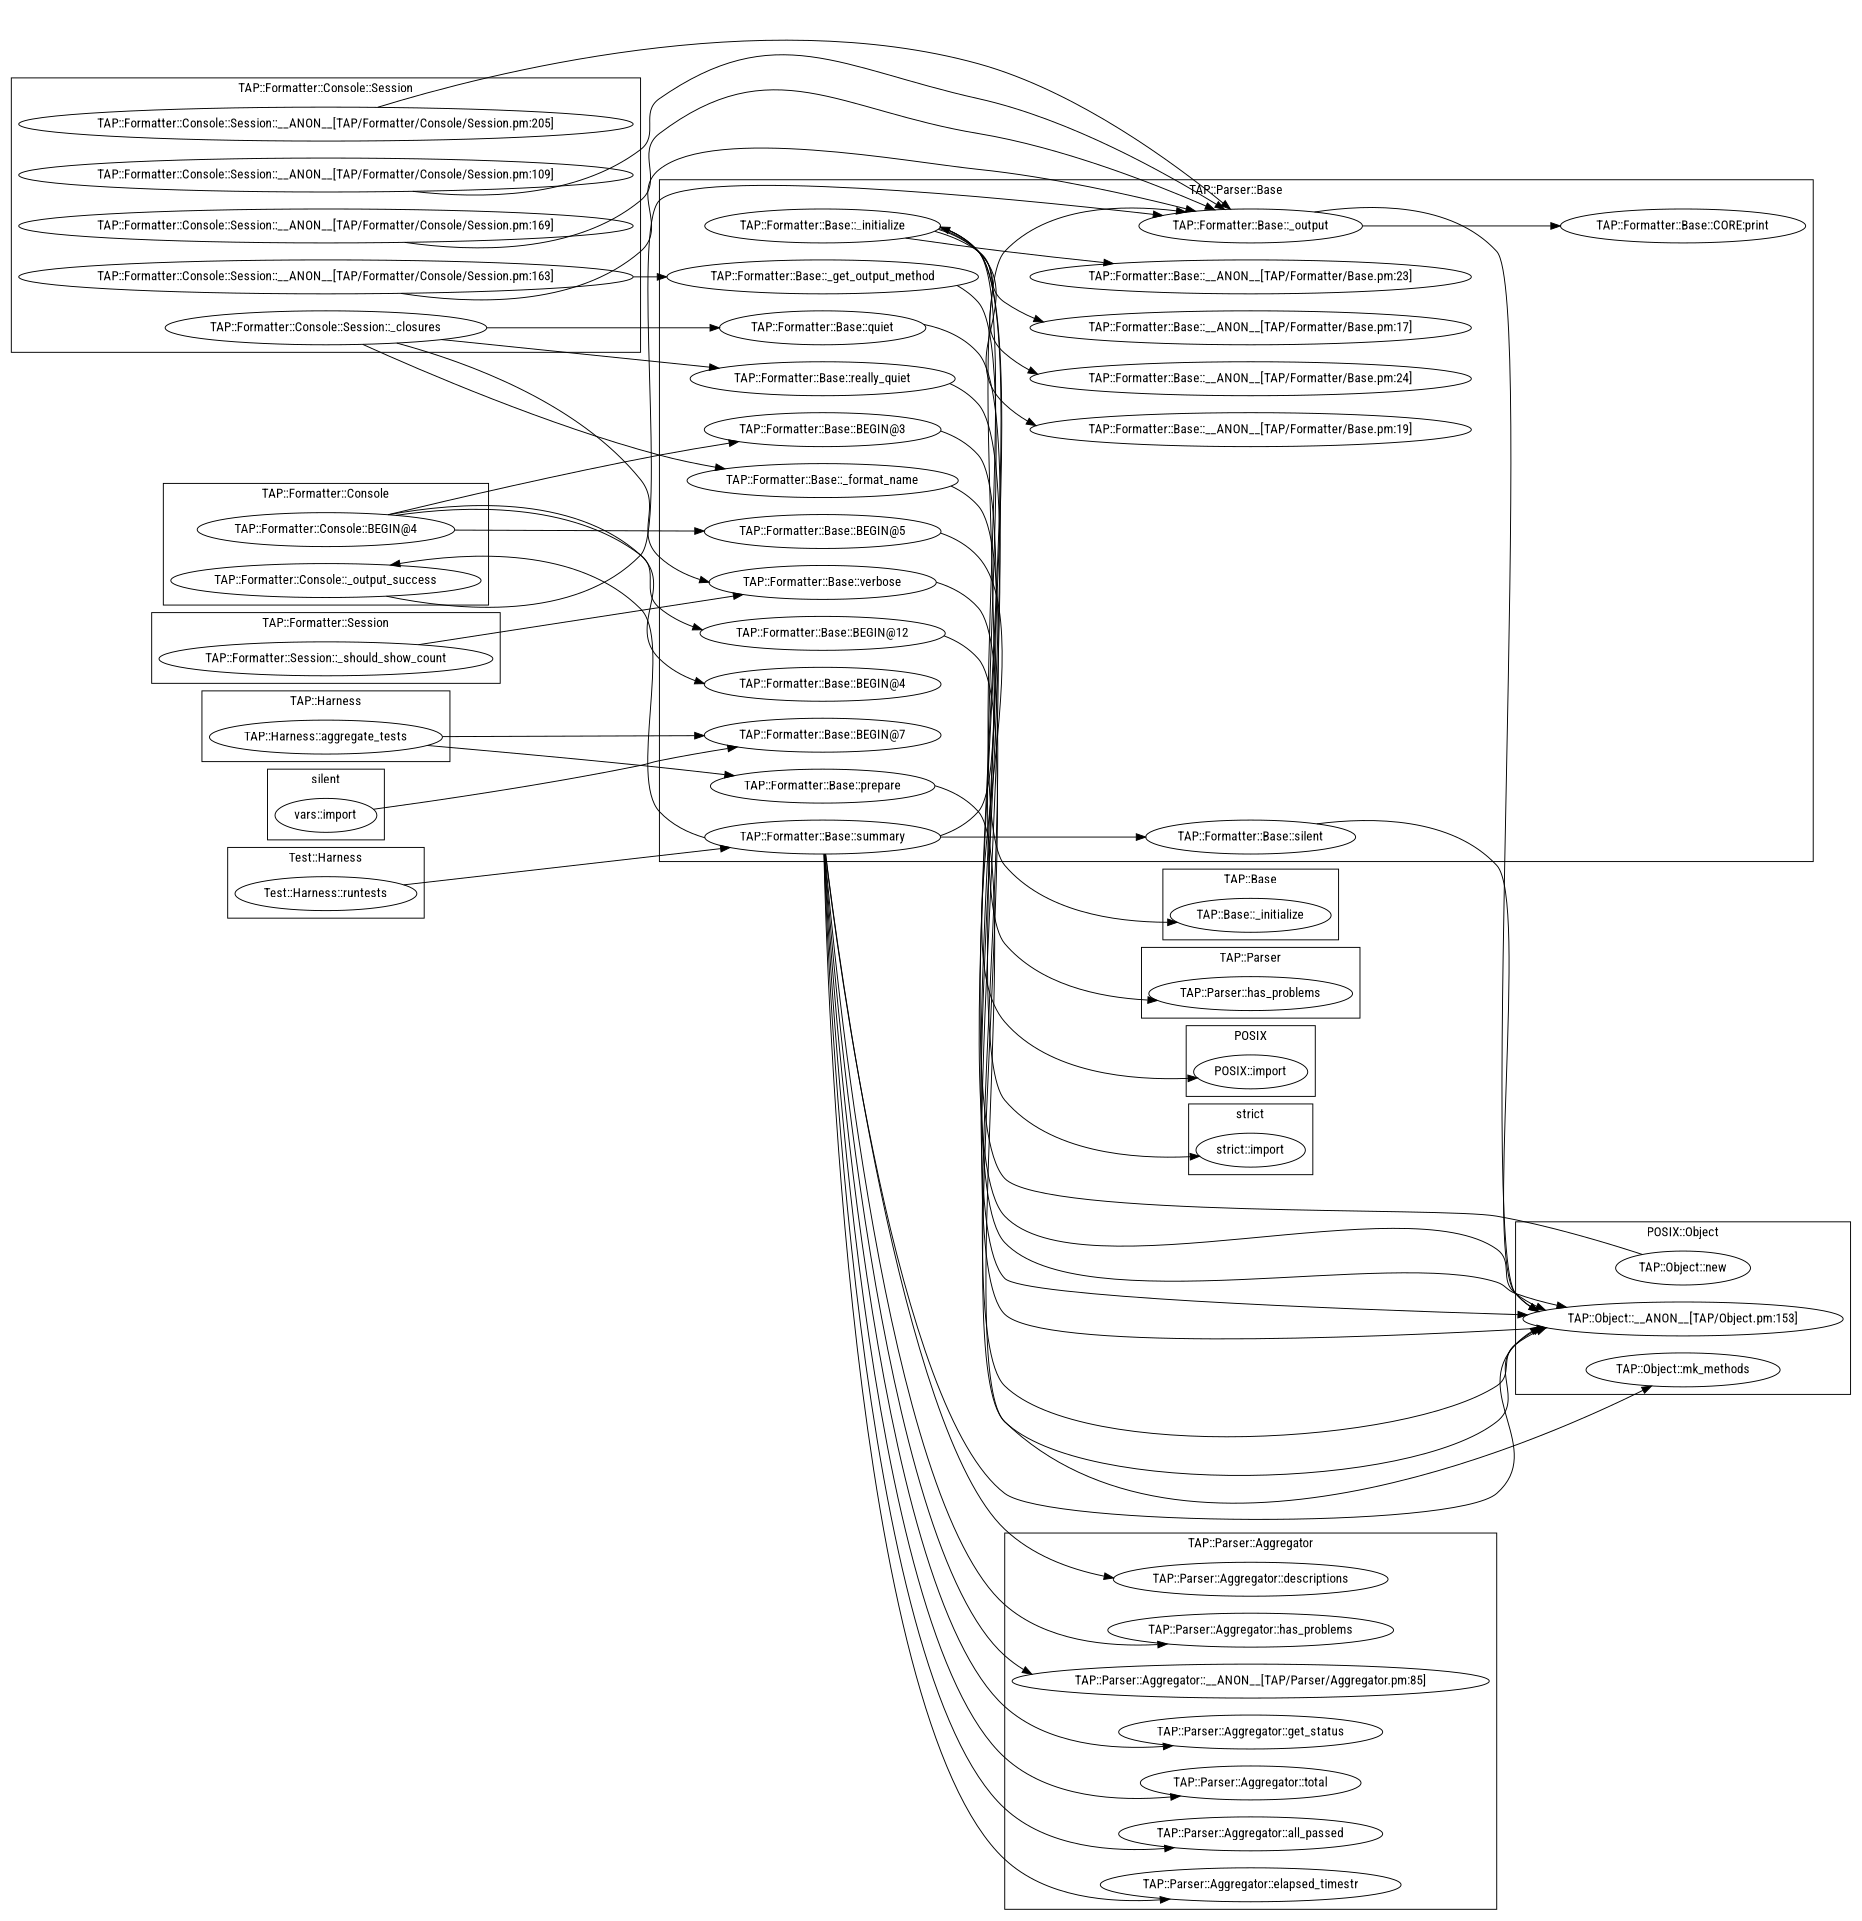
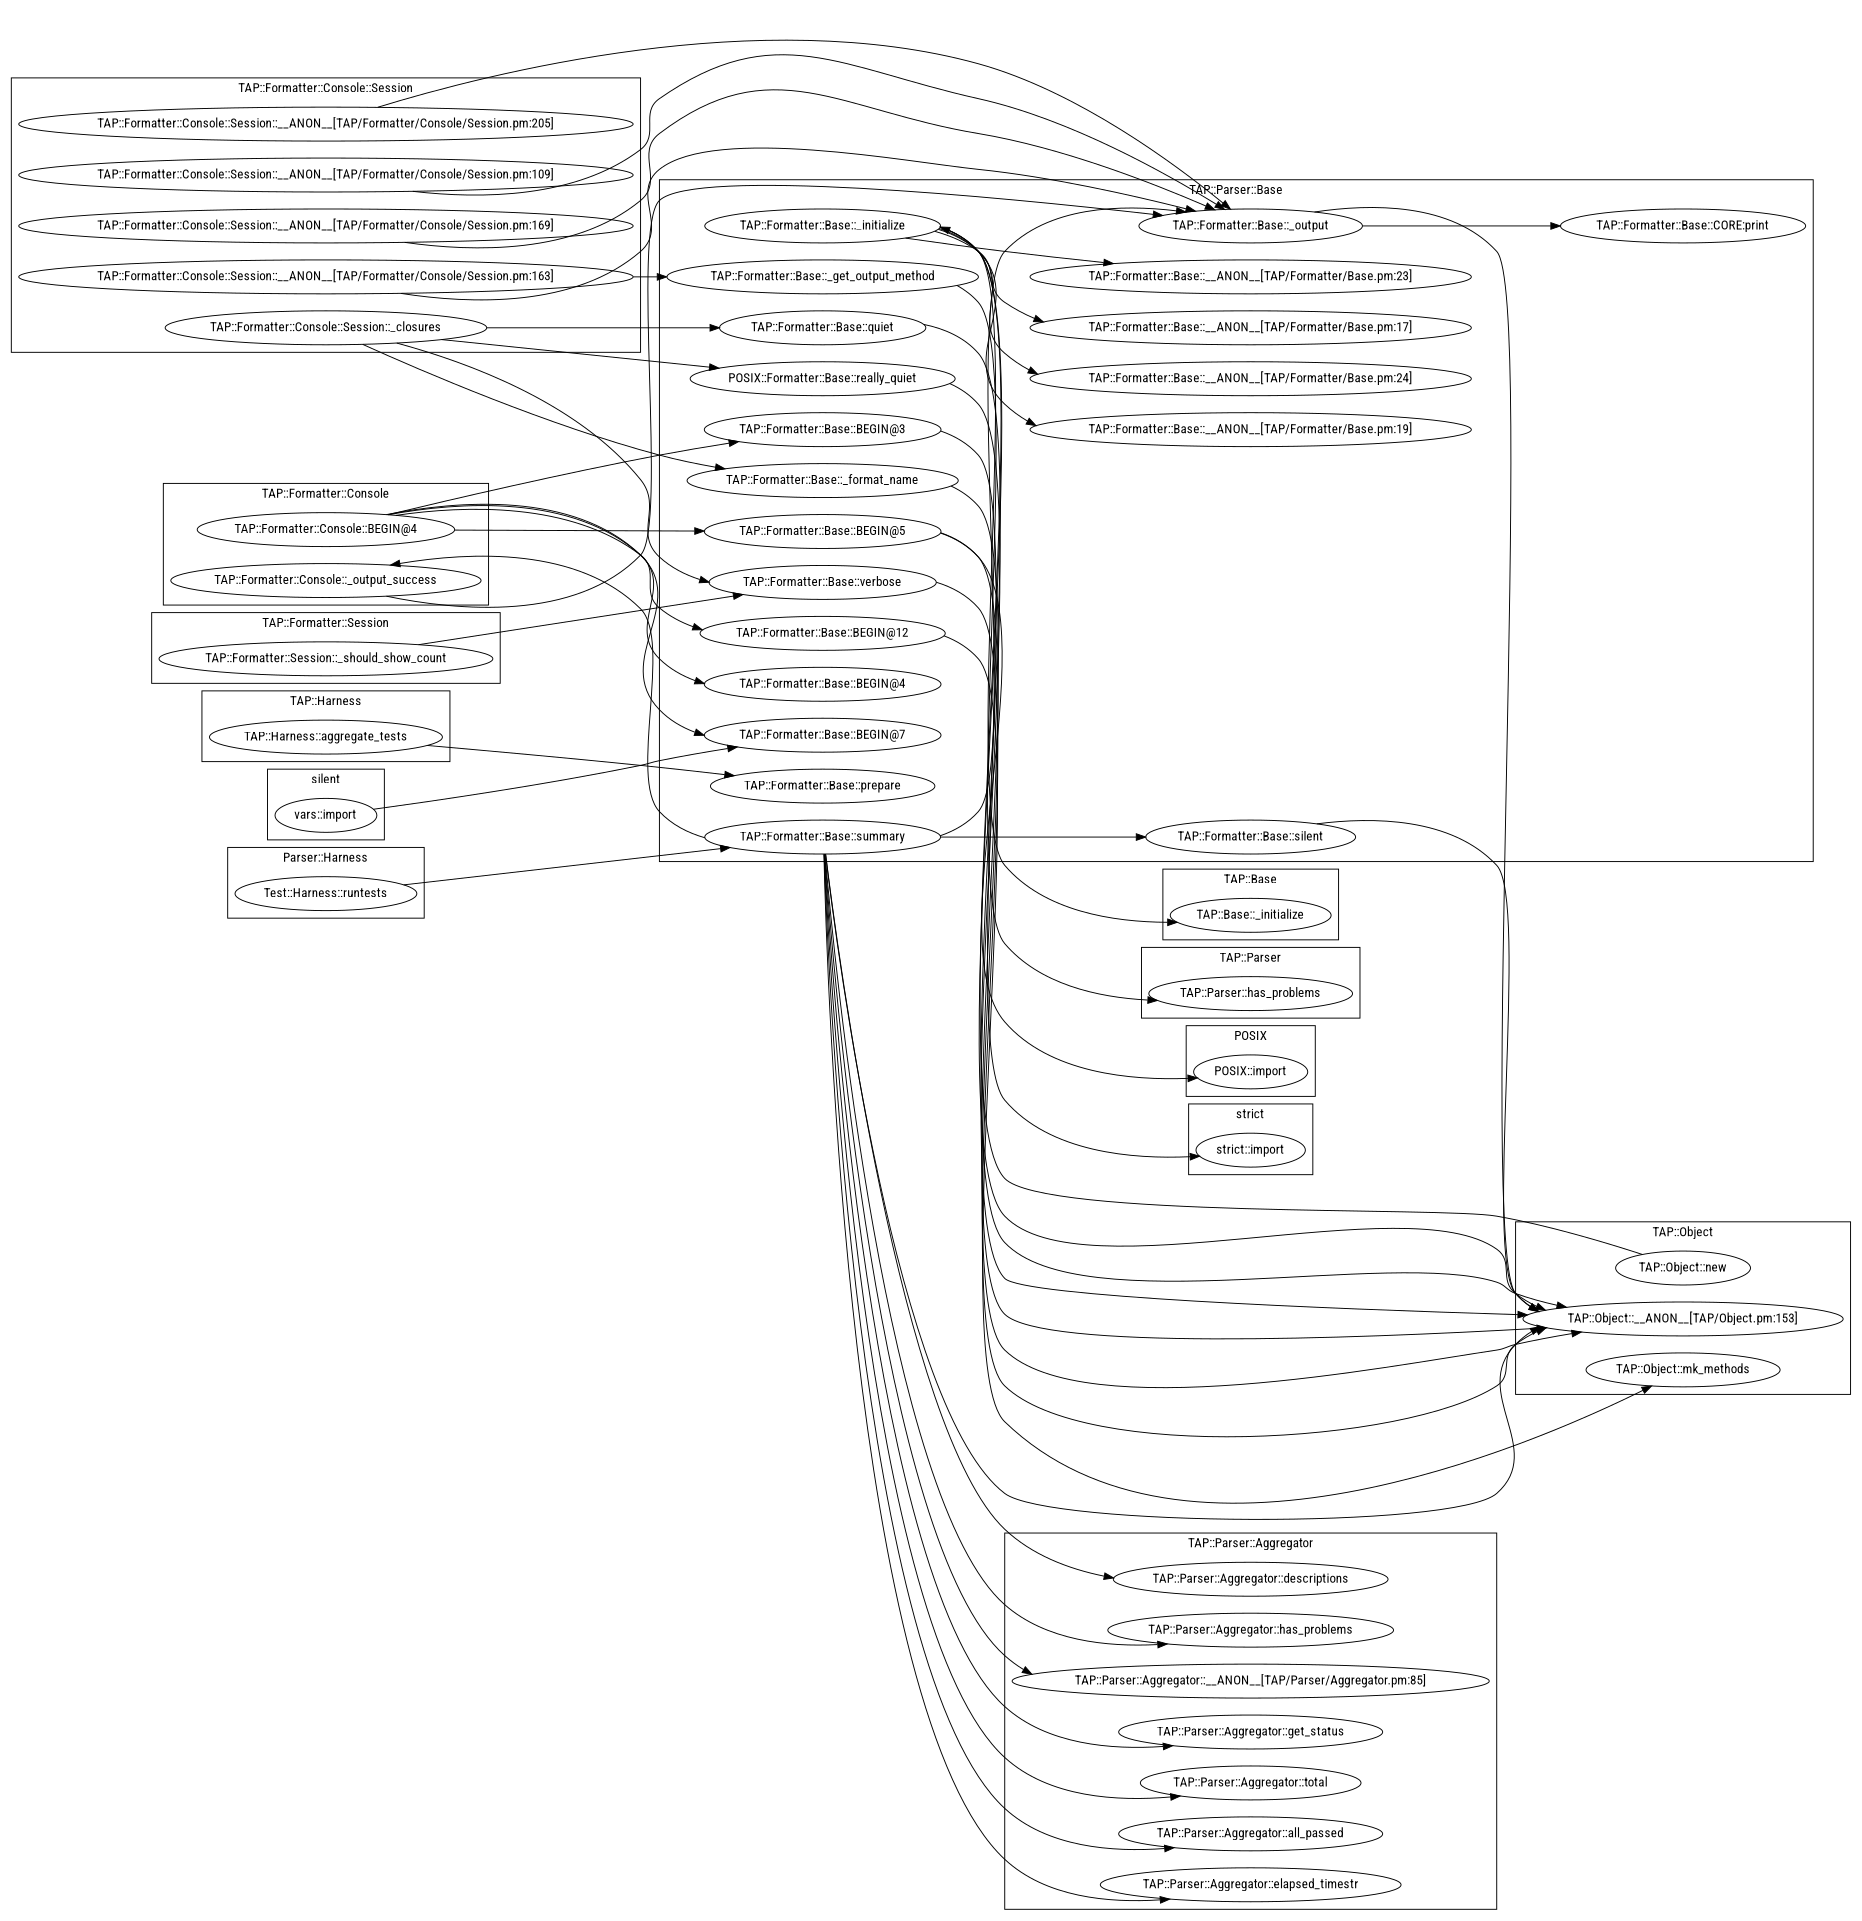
  digraph {
    fontname="Roboto Condensed"
    rankdir=LR
    node [fontname="Roboto Condensed"]
    edge [fontname="Roboto Condensed"]
    "strict::import"
    "vars::import"
    "TAP::Formatter::Console::BEGIN@4"
    "TAP::Formatter::Console::_output_success"
    "TAP::Object::new"
    "TAP::Object::__ANON__[TAP/Object.pm:153]"
    "TAP::Object::mk_methods"
    "TAP::Formatter::Console::Session::__ANON__[TAP/Formatter/Console/Session.pm:169]"
    "TAP::Formatter::Console::Session::__ANON__[TAP/Formatter/Console/Session.pm:163]"
    "TAP::Formatter::Console::Session::__ANON__[TAP/Formatter/Console/Session.pm:205]"
    "TAP::Formatter::Console::Session::__ANON__[TAP/Formatter/Console/Session.pm:109]"
    "TAP::Formatter::Console::Session::_closures"
    "Test::Harness::runtests"
    "TAP::Parser::Aggregator::all_passed"
    "TAP::Parser::Aggregator::elapsed_timestr"
    "TAP::Parser::Aggregator::descriptions"
    "TAP::Parser::Aggregator::has_problems"
    "TAP::Parser::Aggregator::__ANON__[TAP/Parser/Aggregator.pm:85]"
    "TAP::Parser::Aggregator::get_status"
    "TAP::Parser::Aggregator::total"
    "TAP::Formatter::Base::__ANON__[TAP/Formatter/Base.pm:19]"
    "TAP::Formatter::Base::summary"
    "TAP::Formatter::Base::BEGIN@12"
    "TAP::Formatter::Base::prepare"
    "TAP::Formatter::Base::BEGIN@3"
    "TAP::Formatter::Base::__ANON__[TAP/Formatter/Base.pm:24]"
    "TAP::Formatter::Base::CORE:print"
    "TAP::Formatter::Base::verbose"
    "TAP::Formatter::Base::_initialize"
    "TAP::Formatter::Base::quiet"
    "TAP::Formatter::Base::BEGIN@7"
    "TAP::Formatter::Base::BEGIN@4"
    "TAP::Formatter::Base::_get_output_method"
-   "TAP::Formatter::Base::really_quiet"
+   "TAP::Formatter::Base::really_quiet" [label="POSIX::Formatter::Base::really_quiet"]
    "TAP::Formatter::Base::__ANON__[TAP/Formatter/Base.pm:17]"
    "TAP::Formatter::Base::_format_name"
    "TAP::Formatter::Base::_output"
    "TAP::Formatter::Base::__ANON__[TAP/Formatter/Base.pm:23]"
    "TAP::Formatter::Base::silent"
    "TAP::Formatter::Base::BEGIN@5"
    "TAP::Base::_initialize"
    "TAP::Formatter::Session::_should_show_count"
    "POSIX::import"
    "TAP::Parser::has_problems"
    "TAP::Harness::aggregate_tests"
    subgraph cluster_1 {
      label="strict"
      "strict::import"
    }
    subgraph cluster_2 {
      label=silent
      "vars::import"
    }
    subgraph cluster_3 {
      label="TAP::Formatter::Console"
      "TAP::Formatter::Console::BEGIN@4"
      "TAP::Formatter::Console::_output_success"
    }
    subgraph cluster_4 {
-     label="POSIX::Object"
+     label="TAP::Object"
      "TAP::Object::new"
      "TAP::Object::__ANON__[TAP/Object.pm:153]"
      "TAP::Object::mk_methods"
    }
    subgraph cluster_5 {
      label="TAP::Formatter::Console::Session"
      "TAP::Formatter::Console::Session::__ANON__[TAP/Formatter/Console/Session.pm:169]"
      "TAP::Formatter::Console::Session::__ANON__[TAP/Formatter/Console/Session.pm:163]"
      "TAP::Formatter::Console::Session::__ANON__[TAP/Formatter/Console/Session.pm:205]"
      "TAP::Formatter::Console::Session::__ANON__[TAP/Formatter/Console/Session.pm:109]"
      "TAP::Formatter::Console::Session::_closures"
    }
    subgraph cluster_6 {
-     label="Test::Harness"
+     label="Parser::Harness"
      "Test::Harness::runtests"
    }
    subgraph cluster_7 {
      label="TAP::Parser::Aggregator"
      "TAP::Parser::Aggregator::all_passed"
      "TAP::Parser::Aggregator::elapsed_timestr"
      "TAP::Parser::Aggregator::descriptions"
      "TAP::Parser::Aggregator::has_problems"
      "TAP::Parser::Aggregator::__ANON__[TAP/Parser/Aggregator.pm:85]"
      "TAP::Parser::Aggregator::get_status"
      "TAP::Parser::Aggregator::total"
    }
    subgraph cluster_8 {
      label="TAP::Parser::Base"
      "TAP::Formatter::Base::__ANON__[TAP/Formatter/Base.pm:19]"
      "TAP::Formatter::Base::summary"
      "TAP::Formatter::Base::BEGIN@12"
      "TAP::Formatter::Base::prepare"
      "TAP::Formatter::Base::BEGIN@3"
      "TAP::Formatter::Base::__ANON__[TAP/Formatter/Base.pm:24]"
      "TAP::Formatter::Base::CORE:print"
      "TAP::Formatter::Base::verbose"
      "TAP::Formatter::Base::_initialize"
      "TAP::Formatter::Base::quiet"
      "TAP::Formatter::Base::BEGIN@7"
      "TAP::Formatter::Base::BEGIN@4"
      "TAP::Formatter::Base::_get_output_method"
      "TAP::Formatter::Base::really_quiet"
      "TAP::Formatter::Base::__ANON__[TAP/Formatter/Base.pm:17]"
      "TAP::Formatter::Base::_format_name"
      "TAP::Formatter::Base::_output"
      "TAP::Formatter::Base::__ANON__[TAP/Formatter/Base.pm:23]"
      "TAP::Formatter::Base::silent"
      "TAP::Formatter::Base::BEGIN@5"
    }
    subgraph cluster_9 {
      label="TAP::Base"
      "TAP::Base::_initialize"
    }
    subgraph cluster_10 {
      label="TAP::Formatter::Session"
      "TAP::Formatter::Session::_should_show_count"
    }
    subgraph cluster_11 {
      label=POSIX
      "POSIX::import"
    }
    subgraph cluster_12 {
      label="TAP::Parser"
      "TAP::Parser::has_problems"
    }
    subgraph cluster_13 {
      label="TAP::Harness"
      "TAP::Harness::aggregate_tests"
    }
    "vars::import" -> "TAP::Formatter::Base::BEGIN@7"
    "TAP::Formatter::Console::BEGIN@4" -> "TAP::Formatter::Base::BEGIN@12"
    "TAP::Formatter::Console::BEGIN@4" -> "TAP::Formatter::Base::BEGIN@3"
-   "TAP::Harness::aggregate_tests" -> "TAP::Formatter::Base::BEGIN@7"
+   "TAP::Formatter::Console::BEGIN@4" -> "TAP::Formatter::Base::BEGIN@7"
    "TAP::Formatter::Console::BEGIN@4" -> "TAP::Formatter::Base::BEGIN@4"
    "TAP::Formatter::Console::BEGIN@4" -> "TAP::Formatter::Base::BEGIN@5"
    "TAP::Formatter::Console::_output_success" -> "TAP::Formatter::Base::_output"
    "TAP::Object::new" -> "TAP::Formatter::Base::_initialize"
    "TAP::Formatter::Console::Session::__ANON__[TAP/Formatter/Console/Session.pm:169]" -> "TAP::Formatter::Base::_output"
    "TAP::Formatter::Console::Session::__ANON__[TAP/Formatter/Console/Session.pm:163]" -> "TAP::Formatter::Base::_get_output_method"
    "TAP::Formatter::Console::Session::__ANON__[TAP/Formatter/Console/Session.pm:163]" -> "TAP::Formatter::Base::_output"
    "TAP::Formatter::Console::Session::__ANON__[TAP/Formatter/Console/Session.pm:205]" -> "TAP::Formatter::Base::_output"
    "TAP::Formatter::Console::Session::__ANON__[TAP/Formatter/Console/Session.pm:109]" -> "TAP::Formatter::Base::_output"
    "TAP::Formatter::Console::Session::_closures" -> "TAP::Formatter::Base::verbose"
    "TAP::Formatter::Console::Session::_closures" -> "TAP::Formatter::Base::quiet"
    "TAP::Formatter::Console::Session::_closures" -> "TAP::Formatter::Base::really_quiet"
    "TAP::Formatter::Console::Session::_closures" -> "TAP::Formatter::Base::_format_name"
    "Test::Harness::runtests" -> "TAP::Formatter::Base::summary"
    "TAP::Formatter::Base::summary" -> "TAP::Formatter::Console::_output_success"
    "TAP::Formatter::Base::summary" -> "TAP::Object::__ANON__[TAP/Object.pm:153]"
    "TAP::Formatter::Base::summary" -> "TAP::Parser::Aggregator::all_passed"
    "TAP::Formatter::Base::summary" -> "TAP::Parser::Aggregator::elapsed_timestr"
    "TAP::Formatter::Base::summary" -> "TAP::Parser::Aggregator::descriptions"
    "TAP::Formatter::Base::summary" -> "TAP::Parser::Aggregator::has_problems"
    "TAP::Formatter::Base::summary" -> "TAP::Parser::Aggregator::__ANON__[TAP/Parser/Aggregator.pm:85]"
    "TAP::Formatter::Base::summary" -> "TAP::Parser::Aggregator::get_status"
    "TAP::Formatter::Base::summary" -> "TAP::Parser::Aggregator::total"
    "TAP::Formatter::Base::summary" -> "TAP::Formatter::Base::_output"
    "TAP::Formatter::Base::summary" -> "TAP::Formatter::Base::silent"
    "TAP::Formatter::Base::BEGIN@12" -> "TAP::Object::mk_methods"
-   "TAP::Formatter::Base::prepare" -> "TAP::Object::__ANON__[TAP/Object.pm:153]"
+   "TAP::Formatter::Base::BEGIN@5" -> "TAP::Object::__ANON__[TAP/Object.pm:153]"
    "TAP::Formatter::Base::BEGIN@3" -> "strict::import"
    "TAP::Formatter::Base::verbose" -> "TAP::Object::__ANON__[TAP/Object.pm:153]"
    "TAP::Formatter::Base::_initialize" -> "TAP::Object::__ANON__[TAP/Object.pm:153]"
    "TAP::Formatter::Base::_initialize" -> "TAP::Formatter::Base::__ANON__[TAP/Formatter/Base.pm:19]"
    "TAP::Formatter::Base::_initialize" -> "TAP::Formatter::Base::__ANON__[TAP/Formatter/Base.pm:24]"
    "TAP::Formatter::Base::_initialize" -> "TAP::Formatter::Base::__ANON__[TAP/Formatter/Base.pm:17]"
    "TAP::Formatter::Base::_initialize" -> "TAP::Formatter::Base::__ANON__[TAP/Formatter/Base.pm:23]"
    "TAP::Formatter::Base::_initialize" -> "TAP::Base::_initialize"
    "TAP::Formatter::Base::quiet" -> "TAP::Object::__ANON__[TAP/Object.pm:153]"
    "TAP::Formatter::Base::_get_output_method" -> "TAP::Parser::has_problems"
    "TAP::Formatter::Base::really_quiet" -> "TAP::Object::__ANON__[TAP/Object.pm:153]"
    "TAP::Formatter::Base::_format_name" -> "TAP::Object::__ANON__[TAP/Object.pm:153]"
    "TAP::Formatter::Base::_output" -> "TAP::Object::__ANON__[TAP/Object.pm:153]"
    "TAP::Formatter::Base::_output" -> "TAP::Formatter::Base::CORE:print"
    "TAP::Formatter::Base::silent" -> "TAP::Object::__ANON__[TAP/Object.pm:153]"
    "TAP::Formatter::Base::BEGIN@5" -> "POSIX::import"
    "TAP::Formatter::Session::_should_show_count" -> "TAP::Formatter::Base::verbose"
    "TAP::Harness::aggregate_tests" -> "TAP::Formatter::Base::prepare"
  }
